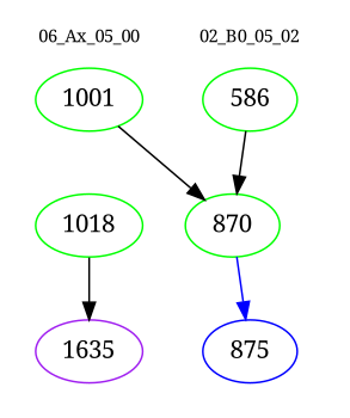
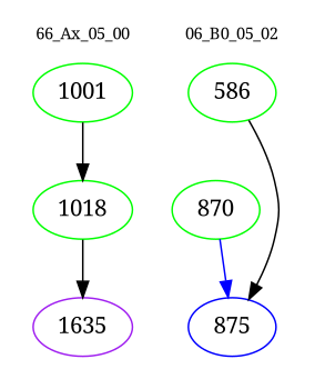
  digraph {
    fontname="Noto Serif"
    node [color=green fontname="Noto Serif"]
    edge [color=black fontname="Noto Serif"]
    n1 [label=1001]
    n2 [label=1018]
    n3 [color=purple label=1635]
    n4 [label=586]
    n5 [label=870]
    n6 [color=blue label=875]
    subgraph cluster_1 {
      color=white
      fontsize=10
-     label="06_Ax_05_00"
+     label="66_Ax_05_00"
      n1
      n2
      n3
    }
    subgraph cluster_2 {
      color=white
      fontsize=10
-     label="02_B0_05_02"
+     label="06_B0_05_02"
      n4
      n5
      n6
    }
-   n1 -> n5
+   n1 -> n2
    n2 -> n3
-   n4 -> n5
+   n4 -> n6
    n5 -> n6 [color=blue]
  }
